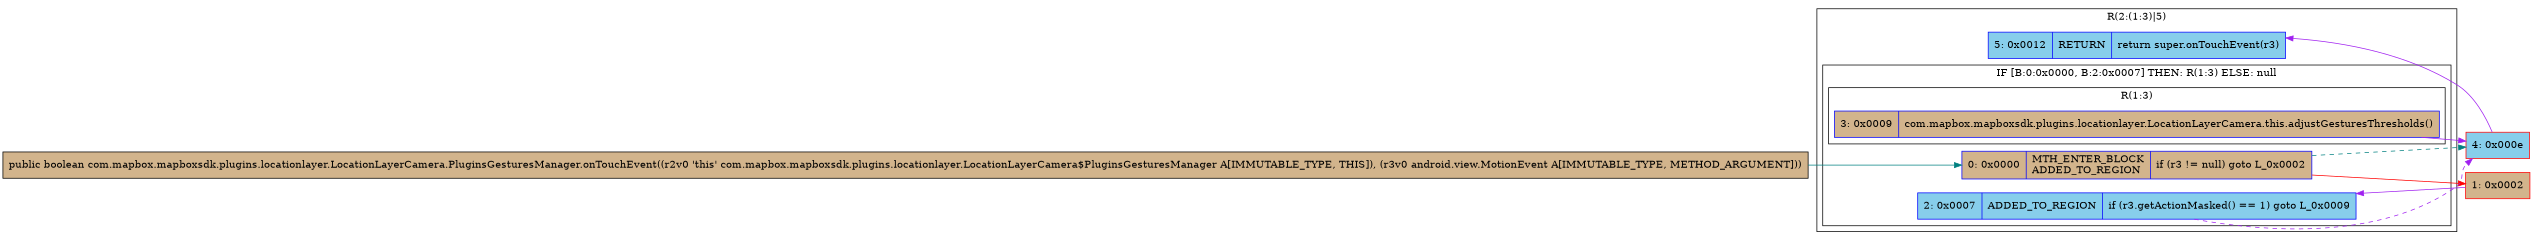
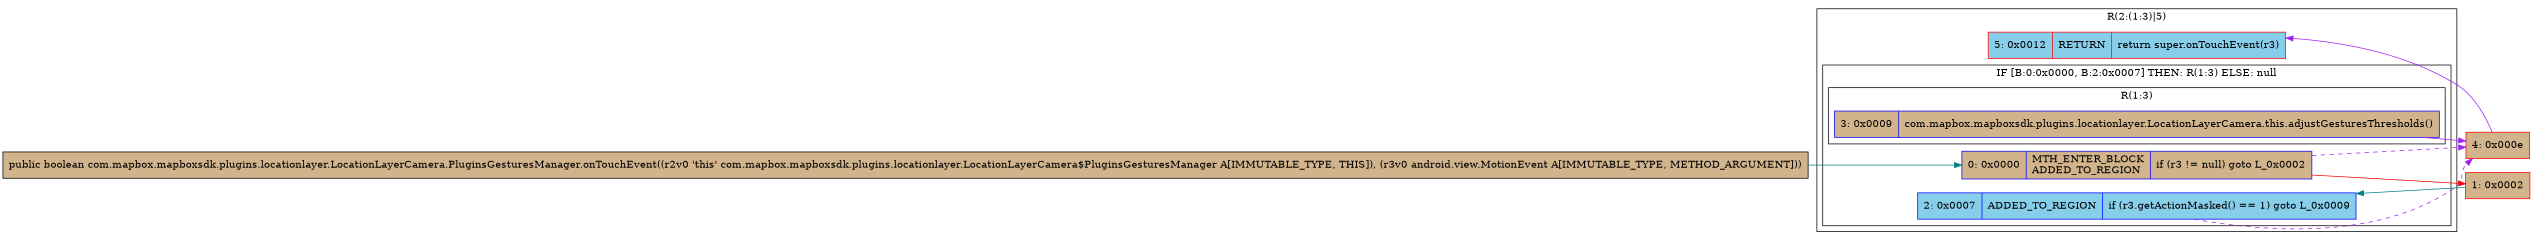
  digraph {
    rankdir=LR
    node [color=blue fillcolor=tan shape=record style=filled]
    edge [color=purple]
    n1 [label="{3\:\ 0x0009|com.mapbox.mapboxsdk.plugins.locationlayer.LocationLayerCamera.this.adjustGesturesThresholds()\l}"]
    n2 [label="{0\:\ 0x0000|MTH_ENTER_BLOCK\lADDED_TO_REGION\l|if (r3 != null) goto L_0x0002\l}"]
    n3 [fillcolor=skyblue label="{2\:\ 0x0007|ADDED_TO_REGION\l|if (r3.getActionMasked() == 1) goto L_0x0009\l}"]
-   n4 [fillcolor=skyblue label="{5\:\ 0x0012|RETURN\l|return super.onTouchEvent(r3)\l}"]
-   n5 [color=red fillcolor=skyblue label="{4\:\ 0x000e}"]
+   n4 [color=red fillcolor=skyblue label="{5\:\ 0x0012|RETURN\l|return super.onTouchEvent(r3)\l}"]
+   n5 [color=red label="{4\:\ 0x000e}"]
    n6 [color=red label="{1\:\ 0x0002}"]
    n7 [label="{public boolean com.mapbox.mapboxsdk.plugins.locationlayer.LocationLayerCamera.PluginsGesturesManager.onTouchEvent((r2v0 'this' com.mapbox.mapboxsdk.plugins.locationlayer.LocationLayerCamera$PluginsGesturesManager A[IMMUTABLE_TYPE, THIS]), (r3v0 android.view.MotionEvent A[IMMUTABLE_TYPE, METHOD_ARGUMENT])) }" color=""]
    subgraph cluster_1 {
      label="R(2:(1:3)|5)"
      n4
      subgraph cluster_2 {
        label="IF [B:0:0x0000, B:2:0x0007] THEN: R(1:3) ELSE: null"
        n2
        n3
        subgraph cluster_3 {
          label="R(1:3)"
          n1
        }
      }
    }
    n1 -> n5
-   n2 -> n5 [color=teal style=dashed]
+   n2 -> n5 [style=dashed]
    n2 -> n6 [color=red]
    n3 -> n5 [style=dashed]
    n5 -> n4
-   n6 -> n3
+   n6 -> n3 [color=teal]
    n7 -> n2 [color=teal]
  }
